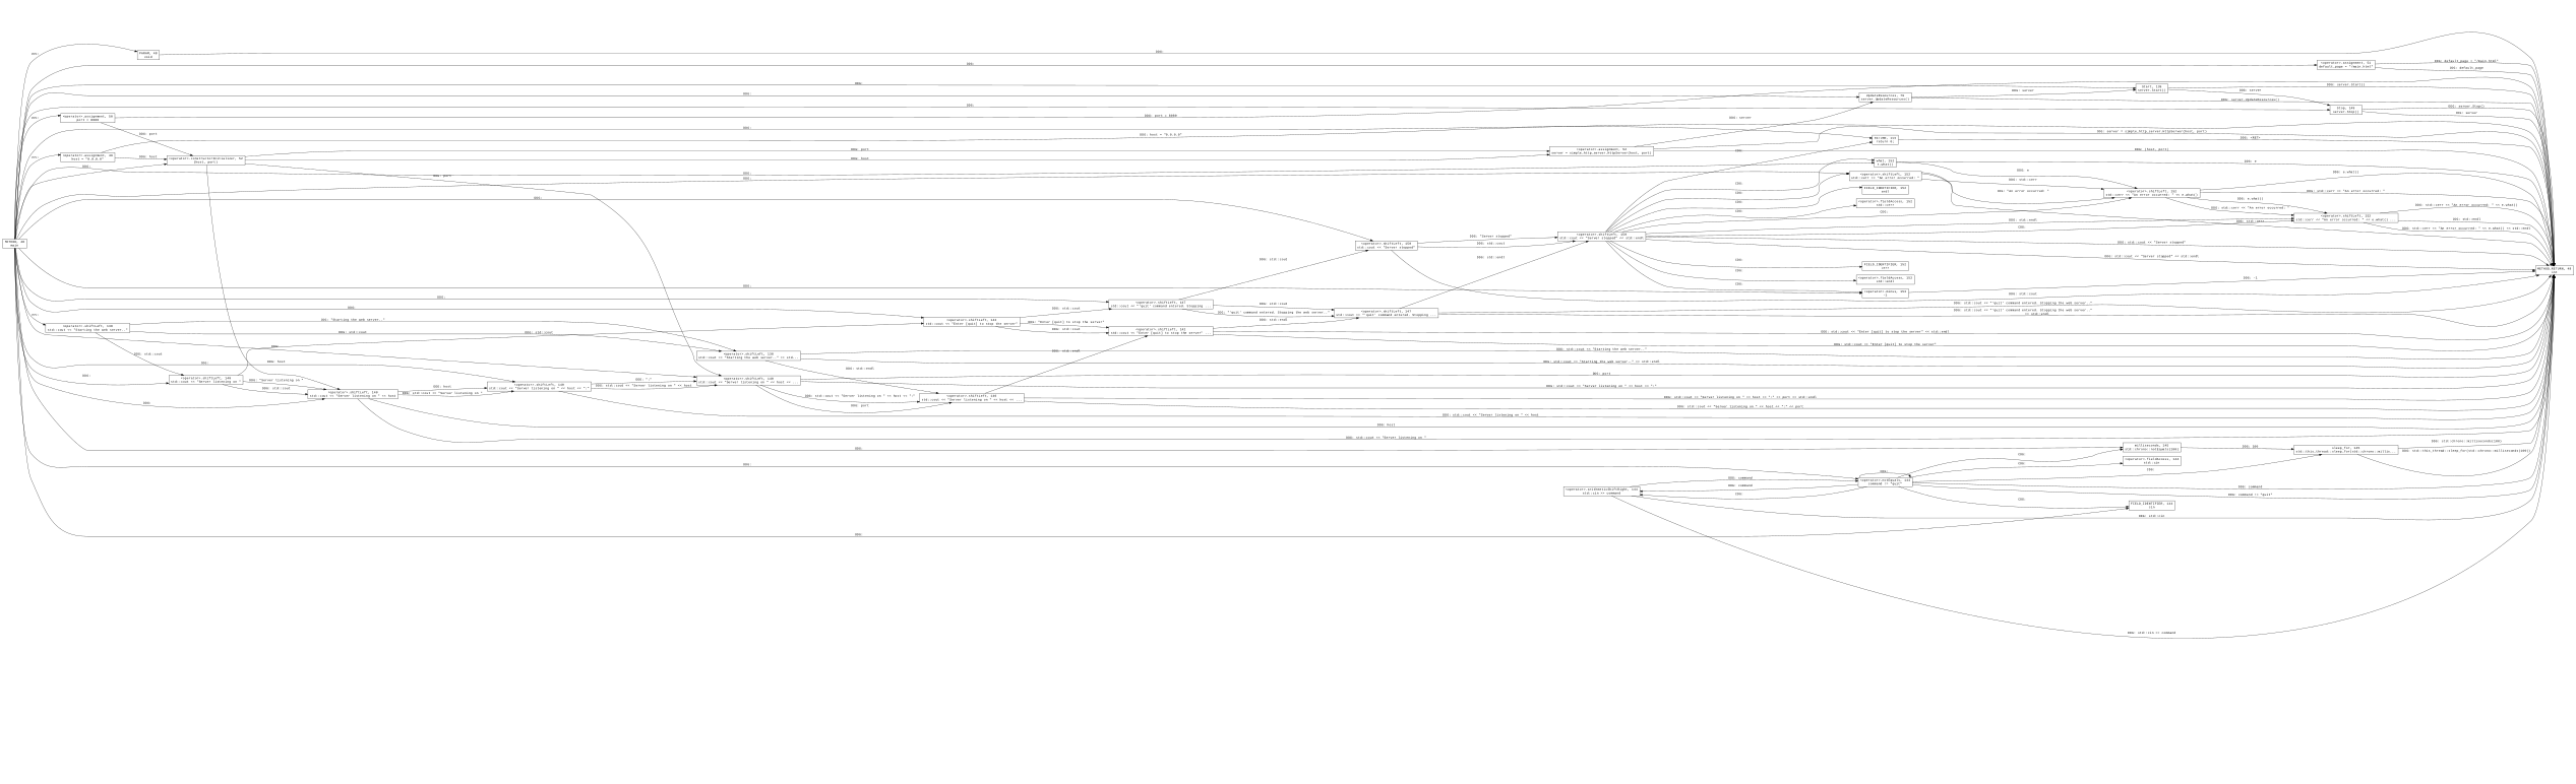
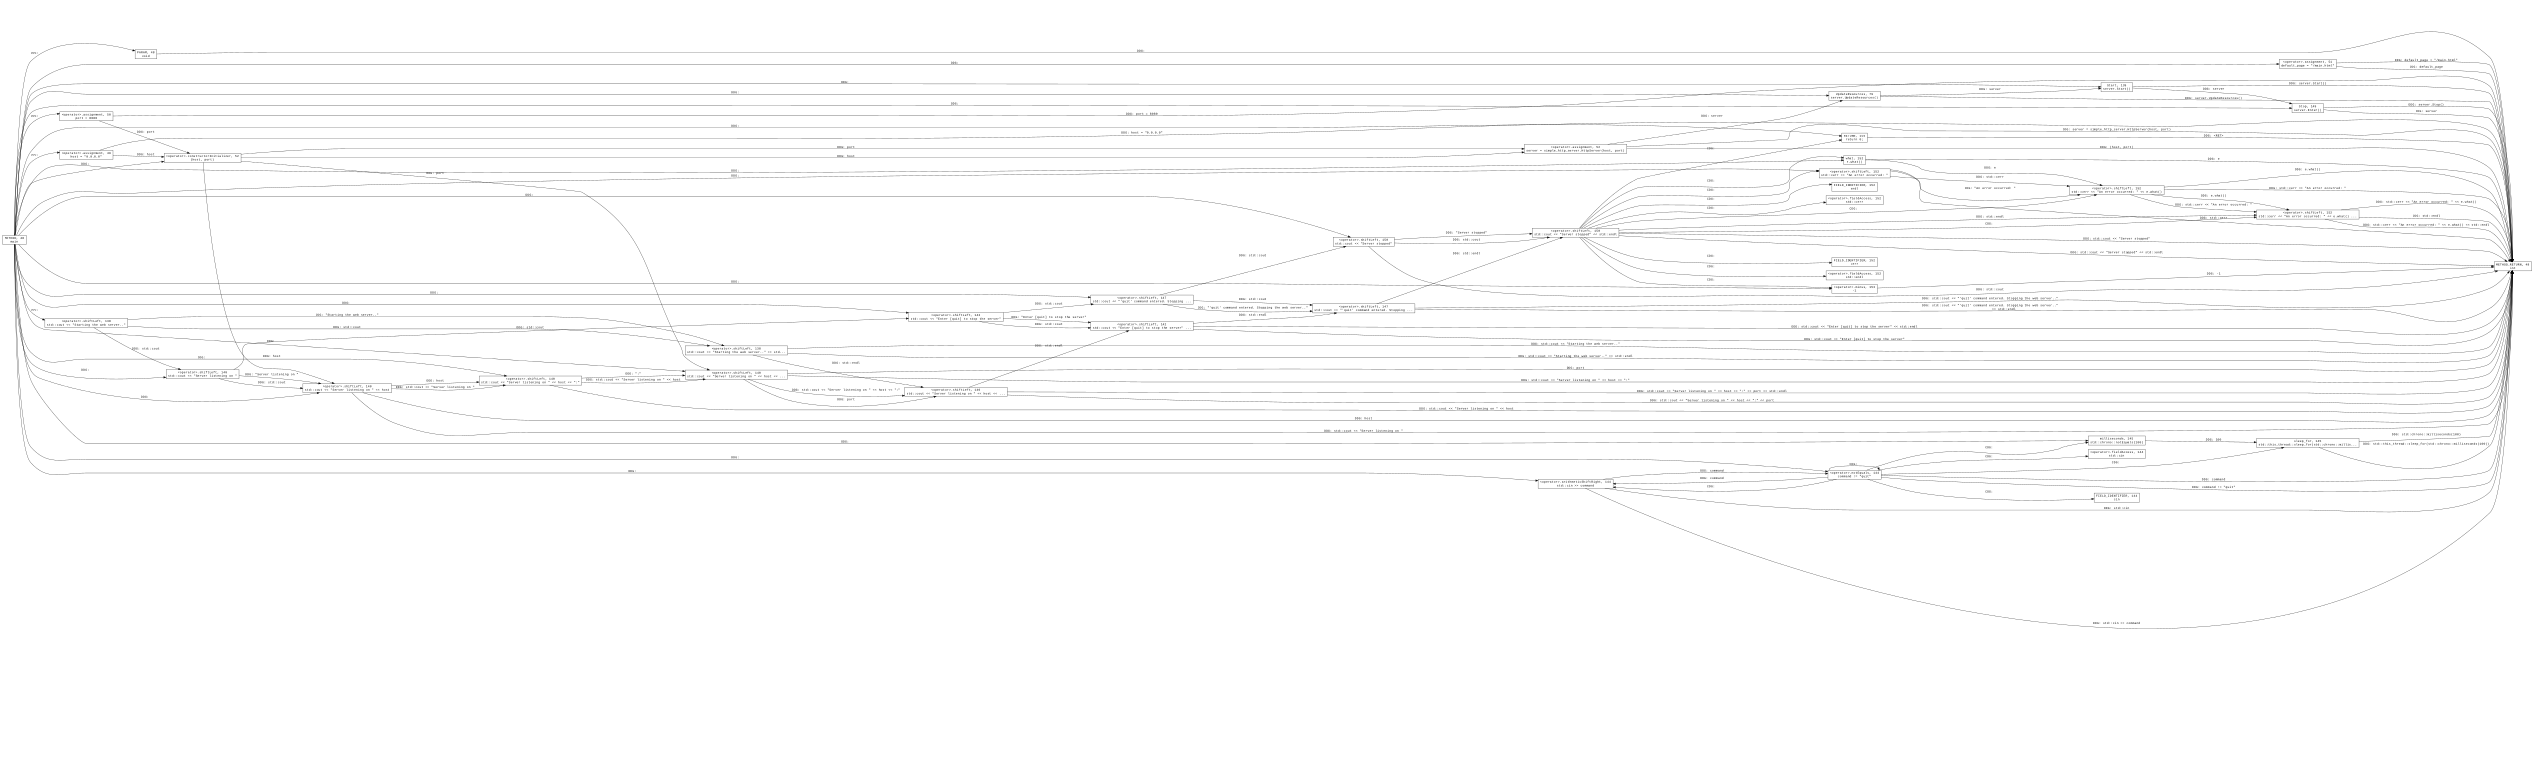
  digraph {
    fontname="Liberation Mono"
    rankdir=LR
    node [fontname="Liberation Mono" shape=rect]
    edge [fontname="Liberation Mono"]
    n1 [label=<METHOD, 48<BR/>main>]
    n2 [label=<PARAM, 48<BR/>void>]
    n3 [label=<&lt;operator&gt;.assignment, 49<BR/>host = &quot;0.0.0.0&quot;>]
    n4 [label=<&lt;operator&gt;.assignment, 50<BR/>port = 8080>]
    n5 [label=<&lt;operator&gt;.assignment, 51<BR/>default_page = &quot;/main.html&quot;>]
    n6 [label=<UpdateResources, 79<BR/>server.UpdateResources()>]
    n7 [label=<RETURN, 156<BR/>return 0;>]
    n8 [label=<&lt;operator&gt;.constructorInitializer, 52<BR/>(host, port)>]
    n9 [label=<Start, 139<BR/>server.Start()>]
-   n10 [label=<Stop, 149<BR/>server.Stop()>]
+   n10 [label=<Stop, 149<BR/>server.Enter()>]
    n11 [label=<&lt;operator&gt;.shiftLeft, 138<BR/>std::cout &lt;&lt; &quot;Starting the web server..&quot;>]
    n12 [label=<&lt;operator&gt;.shiftLeft, 140<BR/>std::cout &lt;&lt; &quot;Server listening on &quot; &lt;&lt; host &lt;&lt; ...>]
    n13 [label=<&lt;operator&gt;.shiftLeft, 142<BR/>std::cout &lt;&lt; &quot;Enter [quit] to stop the server&quot;>]
    n14 [label=<&lt;operator&gt;.arithmeticShiftRight, 144<BR/>std::cin &gt;&gt; command>]
    n15 [label=<&lt;operator&gt;.notEquals, 144<BR/>command != &quot;quit&quot;>]
    n16 [label=<&lt;operator&gt;.shiftLeft, 147<BR/>std::cout &lt;&lt; &quot;'quit' command entered. Stopping ...>]
    n17 [label=<&lt;operator&gt;.shiftLeft, 150<BR/>std::cout &lt;&lt; &quot;Server stopped&quot;>]
    n18 [label=<&lt;operator&gt;.minus, 153<BR/>-1>]
    n19 [label=<&lt;operator&gt;.shiftLeft, 140<BR/>std::cout &lt;&lt; &quot;Server listening on &quot; &lt;&lt; host &lt;&lt; &quot;:&quot;>]
    n20 [label=<&lt;operator&gt;.shiftLeft, 140<BR/>std::cout &lt;&lt; &quot;Server listening on &quot; &lt;&lt; host>]
    n21 [label=<milliseconds, 145<BR/>std::chrono::notEquals(100)>]
    n22 [label=<&lt;operator&gt;.shiftLeft, 152<BR/>std::cerr &lt;&lt; &quot;An error occurred: &quot;>]
    n23 [label=<what, 152<BR/>e.what()>]
    n24 [label=<&lt;operator&gt;.shiftLeft, 140<BR/>std::cout &lt;&lt; &quot;Server listening on &quot;>]
    n25 [label=<METHOD_RETURN, 48<BR/>int>]
    n26 [label=<&lt;operator&gt;.assignment, 52<BR/>server = simple_http_server.HttpServer(host, port)>]
    n27 [label=<&lt;operator&gt;.shiftLeft, 138<BR/>std::cout &lt;&lt; &quot;Starting the web server..&quot; &lt;&lt; std...>]
    n28 [label=<&lt;operator&gt;.shiftLeft, 140<BR/>std::cout &lt;&lt; &quot;Server listening on &quot; &lt;&lt; host &lt;&lt; ...>]
    n29 [label=<&lt;operator&gt;.shiftLeft, 142<BR/>std::cout &lt;&lt; &quot;Enter [quit] to stop the server&quot; ...>]
    n30 [label=<sleep_for, 145<BR/>std::this_thread::sleep_for(std::chrono::millis...>]
    n31 [label=<&lt;operator&gt;.fieldAccess, 144<BR/>std::cin>]
    n32 [label=<FIELD_IDENTIFIER, 144<BR/>cin>]
    n33 [label=<&lt;operator&gt;.shiftLeft, 147<BR/>std::cout &lt;&lt; &quot;'quit' command entered. Stopping ...>]
    n34 [label=<&lt;operator&gt;.shiftLeft, 150<BR/>std::cout &lt;&lt; &quot;Server stopped&quot; &lt;&lt; std::endl>]
    n35 [label=<&lt;operator&gt;.shiftLeft, 152<BR/>std::cerr &lt;&lt; &quot;An error occurred: &quot; &lt;&lt; e.what()>]
    n36 [label=<&lt;operator&gt;.shiftLeft, 152<BR/>std::cerr &lt;&lt; &quot;An error occurred: &quot; &lt;&lt; e.what() ...>]
    n37 [label=<&lt;operator&gt;.fieldAccess, 152<BR/>std::endl>]
    n38 [label=<FIELD_IDENTIFIER, 152<BR/>endl>]
    n39 [label=<&lt;operator&gt;.fieldAccess, 152<BR/>std::cerr>]
    n40 [label=<FIELD_IDENTIFIER, 152<BR/>cerr>]
    n1 -> n2 [label="DDG: "]
    n1 -> n3 [label="DDG: "]
    n1 -> n4 [label="DDG: "]
    n1 -> n5 [label="DDG: "]
    n1 -> n6 [label="DDG: "]
    n1 -> n7 [label="DDG: "]
    n1 -> n8 [label="DDG: "]
    n1 -> n9 [label="DDG: "]
    n1 -> n10 [label="DDG: "]
    n1 -> n11 [label="DDG: "]
    n1 -> n12 [label="DDG: "]
    n1 -> n13 [label="DDG: "]
-   n1 -> n32 [label="DDG: "]
+   n1 -> n14 [label="DDG: "]
    n1 -> n15 [label="DDG: "]
    n1 -> n16 [label="DDG: "]
    n1 -> n17 [label="DDG: "]
    n1 -> n18 [label="DDG: "]
    n1 -> n19 [label="DDG: "]
    n1 -> n20 [label="DDG: "]
    n1 -> n21 [label="DDG: "]
    n1 -> n22 [label="DDG: "]
    n1 -> n23 [label="DDG: "]
    n1 -> n24 [label="DDG: "]
    n2 -> n25 [label="DDG: "]
    n3 -> n8 [label="DDG: host"]
    n3 -> n25 [label="DDG: host = &quot;0.0.0.0&quot;"]
    n4 -> n8 [label="DDG: port"]
    n4 -> n25 [label="DDG: port = 8080"]
    n5 -> n25 [label="DDG: default_page"]
    n5 -> n25 [label="DDG: default_page = &quot;/main.html&quot;"]
    n6 -> n9 [label="DDG: server"]
    n6 -> n25 [label="DDG: server.UpdateResources()"]
    n7 -> n25 [label="DDG: &lt;RET&gt;"]
    n8 -> n12 [label="DDG: port"]
    n8 -> n20 [label="DDG: host"]
    n8 -> n26 [label="DDG: host"]
    n8 -> n26 [label="DDG: port"]
    n9 -> n10 [label="DDG: server"]
    n9 -> n25 [label="DDG: server.Start()"]
    n10 -> n25 [label="DDG: server"]
    n10 -> n25 [label="DDG: server.Stop()"]
    n11 -> n24 [label="DDG: std::cout"]
    n11 -> n27 [label="DDG: std::cout"]
    n11 -> n27 [label="DDG: &quot;Starting the web server..&quot;"]
    n12 -> n25 [label="DDG: std::cout &lt;&lt; &quot;Server listening on &quot; &lt;&lt; host &lt;&lt; &quot;:&quot;"]
    n12 -> n25 [label="DDG: port"]
    n12 -> n28 [label="DDG: std::cout &lt;&lt; &quot;Server listening on &quot; &lt;&lt; host &lt;&lt; &quot;:&quot;"]
    n12 -> n28 [label="DDG: port"]
    n13 -> n16 [label="DDG: std::cout"]
    n13 -> n29 [label="DDG: std::cout"]
    n13 -> n29 [label="DDG: &quot;Enter [quit] to stop the server&quot;"]
    n14 -> n15 [label="DDG: command"]
    n14 -> n25 [label="DDG: std::cin"]
    n14 -> n25 [label="DDG: std::cin &gt;&gt; command"]
    n15 -> n14 [label="DDG: command"]
    n15 -> n14 [label="CDG: "]
    n15 -> n15 [label="CDG: "]
    n15 -> n21 [label="CDG: "]
    n15 -> n25 [label="DDG: command"]
    n15 -> n25 [label="DDG: command != &quot;quit&quot;"]
    n15 -> n30 [label="CDG: "]
    n15 -> n31 [label="CDG: "]
    n15 -> n32 [label="CDG: "]
    n16 -> n17 [label="DDG: std::cout"]
    n16 -> n33 [label="DDG: std::cout"]
    n16 -> n33 [label="DDG: &quot;'quit' command entered. Stopping the web server..&quot;"]
    n17 -> n25 [label="DDG: std::cout"]
    n17 -> n34 [label="DDG: std::cout"]
    n17 -> n34 [label="DDG: &quot;Server stopped&quot;"]
    n18 -> n25 [label="DDG: -1"]
    n19 -> n12 [label="DDG: std::cout &lt;&lt; &quot;Server listening on &quot; &lt;&lt; host"]
    n19 -> n12 [label="DDG: &quot;:&quot;"]
    n19 -> n25 [label="DDG: std::cout &lt;&lt; &quot;Server listening on &quot; &lt;&lt; host"]
    n20 -> n19 [label="DDG: std::cout &lt;&lt; &quot;Server listening on &quot;"]
    n20 -> n19 [label="DDG: host"]
    n20 -> n25 [label="DDG: std::cout &lt;&lt; &quot;Server listening on &quot;"]
    n20 -> n25 [label="DDG: host"]
    n21 -> n30 [label="DDG: 100"]
    n22 -> n25 [label="DDG: std::cerr"]
    n22 -> n35 [label="DDG: std::cerr"]
    n22 -> n35 [label="DDG: &quot;An error occurred: &quot;"]
    n23 -> n25 [label="DDG: e"]
    n23 -> n35 [label="DDG: e"]
    n24 -> n13 [label="DDG: std::cout"]
    n24 -> n20 [label="DDG: std::cout"]
    n24 -> n20 [label="DDG: &quot;Server listening on &quot;"]
    n26 -> n6 [label="DDG: server"]
    n26 -> n25 [label="DDG: (host, port)"]
    n26 -> n25 [label="DDG: server = simple_http_server.HttpServer(host, port)"]
    n27 -> n25 [label="DDG: std::cout &lt;&lt; &quot;Starting the web server..&quot;"]
    n27 -> n25 [label="DDG: std::cout &lt;&lt; &quot;Starting the web server..&quot; &lt;&lt; std::endl"]
    n27 -> n28 [label="DDG: std::endl"]
    n28 -> n25 [label="DDG: std::cout &lt;&lt; &quot;Server listening on &quot; &lt;&lt; host &lt;&lt; &quot;:&quot; &lt;&lt; port"]
    n28 -> n25 [label="DDG: std::cout &lt;&lt; &quot;Server listening on &quot; &lt;&lt; host &lt;&lt; &quot;:&quot; &lt;&lt; port &lt;&lt; std::endl"]
    n28 -> n29 [label="DDG: std::endl"]
    n29 -> n25 [label="DDG: std::cout &lt;&lt; &quot;Enter [quit] to stop the server&quot;"]
    n29 -> n25 [label="DDG: std::cout &lt;&lt; &quot;Enter [quit] to stop the server&quot; &lt;&lt; std::endl"]
    n29 -> n33 [label="DDG: std::endl"]
    n30 -> n25 [label="DDG: std::chrono::milliseconds(100)"]
    n30 -> n25 [label="DDG: std::this_thread::sleep_for(std::chrono::milliseconds(100))"]
    n33 -> n25 [label="DDG: std::cout &lt;&lt; &quot;'quit' command entered. Stopping the web server..&quot;"]
    n33 -> n25 [label="DDG: std::cout &lt;&lt; &quot;'quit' command entered. Stopping the web server..&quot;\n              &lt;&lt; std::endl"]
    n33 -> n34 [label="DDG: std::endl"]
    n34 -> n7 [label="CDG: "]
    n34 -> n18 [label="CDG: "]
    n34 -> n22 [label="CDG: "]
    n34 -> n23 [label="CDG: "]
    n34 -> n25 [label="DDG: std::cout &lt;&lt; &quot;Server stopped&quot;"]
    n34 -> n25 [label="DDG: std::cout &lt;&lt; &quot;Server stopped&quot; &lt;&lt; std::endl"]
    n34 -> n35 [label="CDG: "]
    n34 -> n36 [label="DDG: std::endl"]
    n34 -> n36 [label="CDG: "]
    n34 -> n37 [label="CDG: "]
    n34 -> n38 [label="CDG: "]
    n34 -> n39 [label="CDG: "]
    n34 -> n40 [label="CDG: "]
    n35 -> n25 [label="DDG: std::cerr &lt;&lt; &quot;An error occurred: &quot;"]
    n35 -> n25 [label="DDG: e.what()"]
    n35 -> n36 [label="DDG: std::cerr &lt;&lt; &quot;An error occurred: &quot;"]
    n35 -> n36 [label="DDG: e.what()"]
    n36 -> n25 [label="DDG: std::cerr &lt;&lt; &quot;An error occurred: &quot; &lt;&lt; e.what()"]
    n36 -> n25 [label="DDG: std::endl"]
    n36 -> n25 [label="DDG: std::cerr &lt;&lt; &quot;An error occurred: &quot; &lt;&lt; e.what() &lt;&lt; std::endl"]
  }
